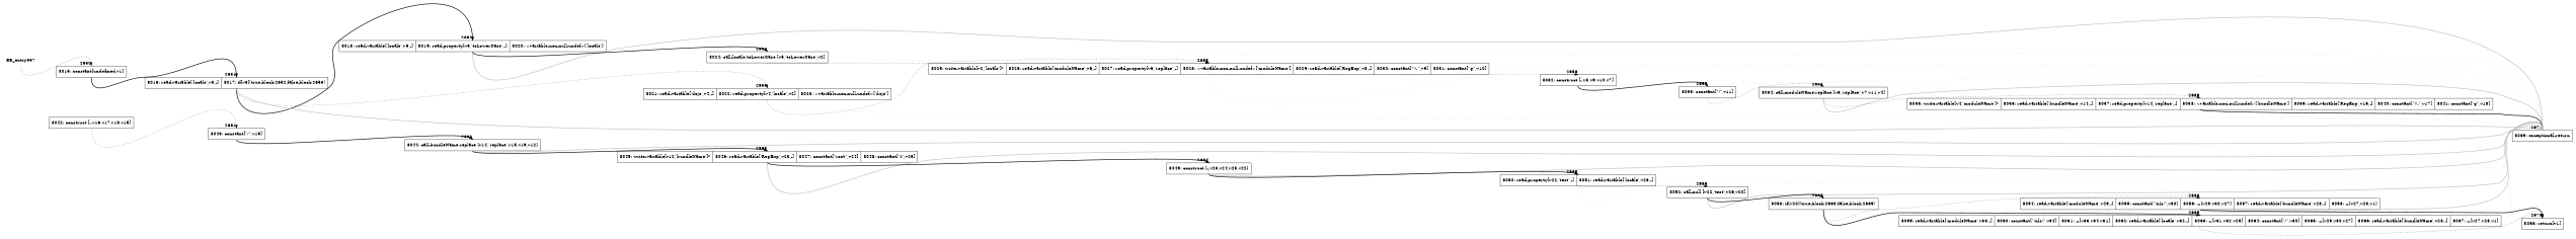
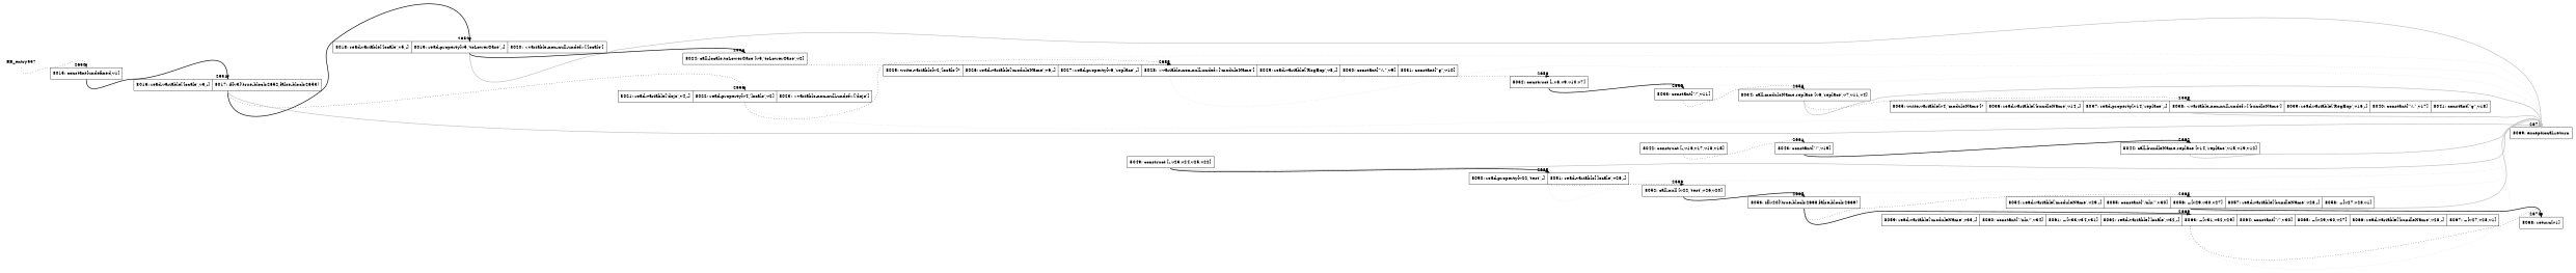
  digraph {
    rankdir=LR
    node [shape=record]
    edge [headport=n style=bold tailport=s]
    n1 [label=BB_entry557 shape=none]
    n2 [label="{8015: constant[undefined,v1]}"]
    n3 [label="{8016: read-variable['locale',v3,-]|8017: if[v3](true-block:2652,false-block:2653)}"]
    n4 [label="{8018: read-variable['locale',v5,-]|8019: read-property[v5,'toLowerCase',-]|8020: \<variable-non-null-undef\>['locale']}"]
    n5 [label="{8021: read-variable['dojo',v4,-]|8022: read-property[v4,'locale',v2]|8023: \<variable-non-null-undef\>['dojo']}"]
    n6 [label="{8069: exceptional-return}"]
    n7 [label="{8024: call-locale.toLowerCase [v5,'toLowerCase',v2]}"]
    n8 [label="{8025: write-variable[v2,'locale']*|8026: read-variable['moduleName',v6,-]|8027: read-property[v6,'replace',-]|8028: \<variable-non-null-undef\>['moduleName']|8029: read-variable['RegExp',v8,-]|8030: constant[\"\\\\.\",v9]|8031: constant[\"g\",v10]}"]
    n9 [label="{8032: construct [-,v8,v9,v10,v7]}"]
    n10 [label="{8033: constant[\"/\",v11]}"]
    n11 [label="{8034: call-moduleName.replace [v6,'replace',v7,v11,v4]}"]
    n12 [label="{8035: write-variable[v4,'moduleName']*|8036: read-variable['bundleName',v14,-]|8037: read-property[v14,'replace',-]|8038: \<variable-non-null-undef\>['bundleName']|8039: read-variable['RegExp',v16,-]|8040: constant[\"\\\\.\",v17]|8041: constant[\"g\",v18]}"]
    n13 [label="{8042: construct [-,v16,v17,v18,v15]}"]
    n14 [label="{8043: constant[\"/\",v19]}"]
    n15 [label="{8044: call-bundleName.replace [v14,'replace',v15,v19,v12]}"]
-   n16 [label="{8045: write-variable[v12,'bundleName']*|8046: read-variable['RegExp',v23,-]|8047: constant[\"root\",v24]|8048: constant[\"i\",v25]}"]
    n17 [label="{8049: construct [-,v23,v24,v25,v22]}"]
    n18 [label="{8050: read-property[v22,'test',-]|8051: read-variable['locale',v26,-]}"]
    n19 [label="{8052: call-null [v22,'test',v26,v20]}"]
    n20 [label="{8053: if[v20](true-block:2668,false-block:2669)}"]
    n21 [label="{8054: read-variable['moduleName',v29,-]|8055: constant[\"/nls/\",v30]|8056: +[v29,v30,v27]|8057: read-variable['bundleName',v28,-]|8058: +[v27,v28,v1]}"]
    n22 [label="{8059: read-variable['moduleName',v33,-]|8060: constant[\"/nls/\",v34]|8061: +[v33,v34,v31]|8062: read-variable['locale',v32,-]|8063: +[v31,v32,v29]|8064: constant[\"/\",v30]|8065: +[v29,v30,v27]|8066: read-variable['bundleName',v28,-]|8067: +[v27,v28,v1]}"]
    n23 [label="{8068: return[v1]}"]
    n1 -> n2 [headlabel="    2650" style=dotted]
    n2 -> n3 [headlabel="      2651"]
    n3 -> n4 [headlabel="      2652"]
    n3 -> n5 [headlabel="      2653" style=dotted]
    n3 -> n6 [color=gray headlabel="      2671"]
    n4 -> n6 [color=gray]
    n4 -> n7 [headlabel="      2654"]
    n5 -> n6 [color=gray style=dotted]
    n5 -> n8 [headlabel="      2655" style=dotted]
    n7 -> n6 [color=gray style=dotted]
    n7 -> n8 [style=dotted]
    n8 -> n6 [color=gray style=dotted]
    n8 -> n9 [headlabel="      2656" style=dotted]
    n9 -> n6 [color=gray style=dotted]
    n9 -> n10 [headlabel="      2657"]
    n10 -> n11 [headlabel="      2658" style=dotted]
    n11 -> n6 [color=gray]
    n11 -> n12 [headlabel="      2659" style=dotted]
-   n12 -> n6 [color=black]
+   n12 -> n6 [color=gray]
    n13 -> n14 [headlabel="      2661" style=dotted]
    n14 -> n15 [headlabel="      2662"]
    n15 -> n6 [color=gray]
-   n15 -> n16 [headlabel="      2663"]
-   n16 -> n6 [color=gray]
-   n16 -> n17 [headlabel="      2664"]
    n17 -> n6 [color=gray]
    n17 -> n18 [headlabel="      2665"]
    n18 -> n6 [color=gray style=dotted]
    n18 -> n19 [headlabel="      2666" style=dotted]
-   n19 -> n6 [color=gray]
+   n19 -> n6 [color=gray style=dotted]
    n19 -> n20 [headlabel="      2667"]
    n20 -> n21 [headlabel="      2668" style=dotted]
    n20 -> n22 [headlabel="      2669"]
    n21 -> n6 [color=gray]
    n21 -> n23 [headlabel="      2670"]
    n22 -> n6 [color=gray style=dotted]
    n22 -> n23 [style=dotted]
  }
